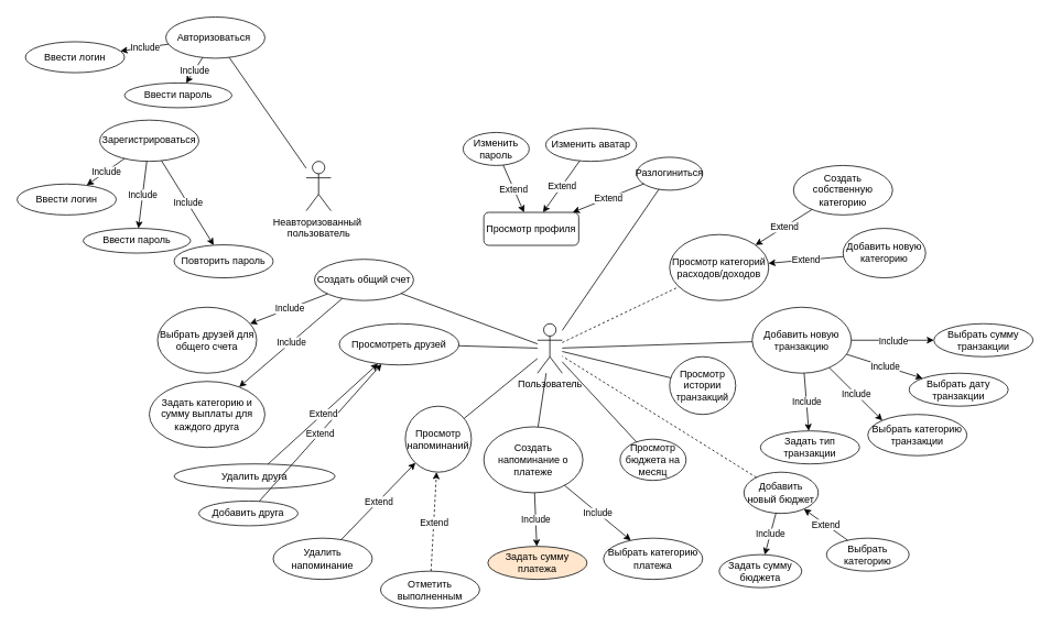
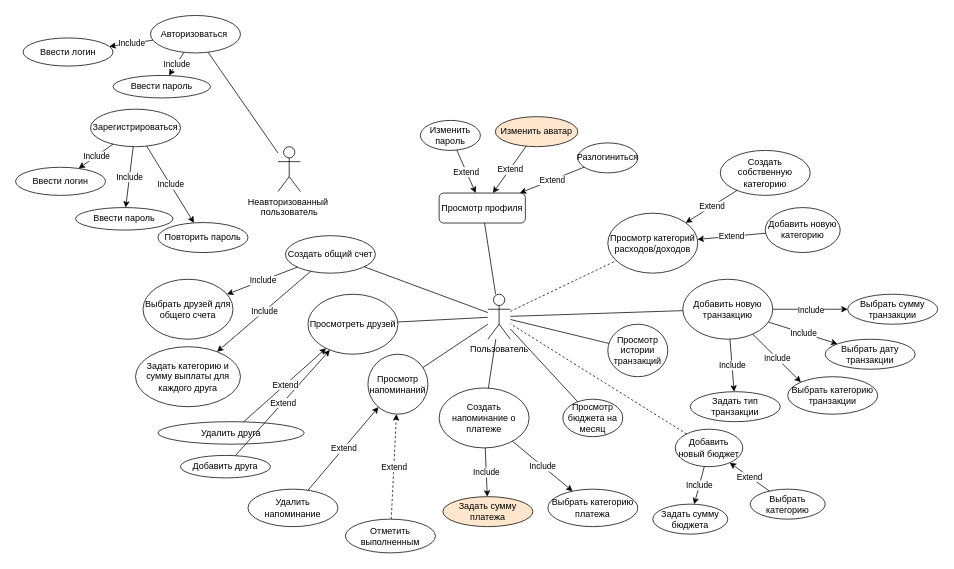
  <mxCell id="0" />
  <mxCell id="1" parent="0" />
  <mxCell id="2" value="Пользователь" style="shape=umlActor;verticalLabelPosition=bottom;verticalAlign=top;html=1;outlineConnect=0;" vertex="1" parent="1"><mxGeometry x="650" y="392" width="30" height="60" as="geometry" /></mxCell>
- <mxCell id="3" value="" style="endArrow=none;html=1;rounded=0;" edge="1" parent="1" source="2" target="54"><mxGeometry width="50" height="50" relative="1" as="geometry"><mxPoint x="665" y="392" as="sourcePoint" /><mxPoint x="665" y="242" as="targetPoint" /></mxGeometry></mxCell>
+ <mxCell id="3" value="" style="endArrow=none;html=1;rounded=0;" edge="1" parent="1" source="2" target="4"><mxGeometry width="50" height="50" relative="1" as="geometry"><mxPoint x="665" y="392" as="sourcePoint" /><mxPoint x="665" y="242" as="targetPoint" /></mxGeometry></mxCell>
  <mxCell id="4" value="Просмотр профиля" style="whiteSpace=wrap;html=1;rounded=1;" vertex="1" parent="1"><mxGeometry x="585" y="257" width="115" height="40" as="geometry" /></mxCell>
- <mxCell id="5" value="Изменить аватар" style="ellipse;whiteSpace=wrap;html=1;" vertex="1" parent="1"><mxGeometry x="660" y="155.13" width="110" height="40" as="geometry" /></mxCell>
+ <mxCell id="5" value="Изменить аватар" style="ellipse;whiteSpace=wrap;html=1;fillColor=#ffe6cc;" vertex="1" parent="1"><mxGeometry x="660" y="155.13" width="110" height="40" as="geometry" /></mxCell>
  <mxCell id="6" value="Просмотр категорий расходов/доходов" style="ellipse;whiteSpace=wrap;html=1;" vertex="1" parent="1"><mxGeometry x="810" y="283.88" width="120" height="80" as="geometry" /></mxCell>
  <mxCell id="7" value="" style="endArrow=none;html=1;rounded=0;dashed=1;" edge="1" parent="1" source="2" target="6"><mxGeometry width="50" height="50" relative="1" as="geometry"><mxPoint x="700" y="532" as="sourcePoint" /><mxPoint x="750" y="482" as="targetPoint" /></mxGeometry></mxCell>
  <mxCell id="8" value="Создать собственную категорию" style="ellipse;whiteSpace=wrap;html=1;" vertex="1" parent="1"><mxGeometry x="960" y="200.13" width="120" height="60" as="geometry" /></mxCell>
  <mxCell id="9" value="" style="endArrow=classic;html=1;rounded=0;" edge="1" parent="1" source="8" target="6"><mxGeometry relative="1" as="geometry"><mxPoint x="920" y="472" as="sourcePoint" /><mxPoint x="1020" y="472" as="targetPoint" /></mxGeometry></mxCell>
  <mxCell id="10" value="Extend" style="edgeLabel;resizable=0;html=1;;align=center;verticalAlign=middle;" connectable="0" vertex="1" parent="9"><mxGeometry relative="1" as="geometry" /></mxCell>
  <mxCell id="11" value="Добавить новую транзакцию" style="ellipse;whiteSpace=wrap;html=1;" vertex="1" parent="1"><mxGeometry x="910" y="372" width="120" height="80" as="geometry" /></mxCell>
  <mxCell id="12" value="" style="endArrow=none;html=1;rounded=0;" edge="1" parent="1" source="11" target="2"><mxGeometry width="50" height="50" relative="1" as="geometry"><mxPoint x="700" y="562" as="sourcePoint" /><mxPoint x="750" y="512" as="targetPoint" /></mxGeometry></mxCell>
  <mxCell id="13" value="Задать тип транзакции" style="ellipse;whiteSpace=wrap;html=1;" vertex="1" parent="1"><mxGeometry x="920" y="522" width="120" height="40" as="geometry" /></mxCell>
  <mxCell id="14" value="Выбрать категорию транзакции" style="ellipse;whiteSpace=wrap;html=1;" vertex="1" parent="1"><mxGeometry x="1050" y="502" width="120" height="50" as="geometry" /></mxCell>
  <mxCell id="15" value="Выбрать дату транзакции" style="ellipse;whiteSpace=wrap;html=1;" vertex="1" parent="1"><mxGeometry x="1100" y="452" width="120" height="40" as="geometry" /></mxCell>
  <mxCell id="16" value="Выбрать сумму транзакции" style="ellipse;whiteSpace=wrap;html=1;" vertex="1" parent="1"><mxGeometry x="1130" y="392" width="120" height="40" as="geometry" /></mxCell>
  <mxCell id="17" value="" style="endArrow=classic;html=1;rounded=0;" edge="1" parent="1" source="11" target="13"><mxGeometry relative="1" as="geometry"><mxPoint x="760" y="612" as="sourcePoint" /><mxPoint x="860" y="612" as="targetPoint" /></mxGeometry></mxCell>
  <mxCell id="18" value="Include" style="edgeLabel;resizable=0;html=1;;align=center;verticalAlign=middle;" connectable="0" vertex="1" parent="17"><mxGeometry relative="1" as="geometry" /></mxCell>
  <mxCell id="19" value="" style="endArrow=classic;html=1;rounded=0;entryX=0;entryY=0;entryDx=0;entryDy=0;" edge="1" parent="1" source="11" target="14"><mxGeometry relative="1" as="geometry"><mxPoint x="917" y="613" as="sourcePoint" /><mxPoint x="949" y="576" as="targetPoint" /></mxGeometry></mxCell>
  <mxCell id="20" value="Include" style="edgeLabel;resizable=0;html=1;;align=center;verticalAlign=middle;" connectable="0" vertex="1" parent="19"><mxGeometry relative="1" as="geometry" /></mxCell>
  <mxCell id="21" value="" style="endArrow=classic;html=1;rounded=0;" edge="1" parent="1" source="11" target="15"><mxGeometry relative="1" as="geometry"><mxPoint x="927" y="623" as="sourcePoint" /><mxPoint x="959" y="586" as="targetPoint" /></mxGeometry></mxCell>
  <mxCell id="22" value="Include" style="edgeLabel;resizable=0;html=1;;align=center;verticalAlign=middle;" connectable="0" vertex="1" parent="21"><mxGeometry relative="1" as="geometry" /></mxCell>
  <mxCell id="23" value="" style="endArrow=classic;html=1;rounded=0;" edge="1" parent="1" source="11" target="16"><mxGeometry relative="1" as="geometry"><mxPoint x="937" y="633" as="sourcePoint" /><mxPoint x="1115.285" y="420.207" as="targetPoint" /></mxGeometry></mxCell>
  <mxCell id="24" value="Include" style="edgeLabel;resizable=0;html=1;;align=center;verticalAlign=middle;" connectable="0" vertex="1" parent="23"><mxGeometry relative="1" as="geometry" /></mxCell>
  <mxCell id="25" value="Просмотр бюджета на месяц" style="ellipse;whiteSpace=wrap;html=1;" vertex="1" parent="1"><mxGeometry x="750" y="532" width="80" height="50" as="geometry" /></mxCell>
  <mxCell id="26" value="" style="endArrow=none;html=1;rounded=0;" edge="1" parent="1" source="25" target="2"><mxGeometry width="50" height="50" relative="1" as="geometry"><mxPoint x="540" y="552" as="sourcePoint" /><mxPoint x="590" y="502" as="targetPoint" /></mxGeometry></mxCell>
  <mxCell id="27" value="Создать напоминание о платеже" style="ellipse;whiteSpace=wrap;html=1;" vertex="1" parent="1"><mxGeometry x="585" y="517" width="120" height="80" as="geometry" /></mxCell>
  <mxCell id="28" value="" style="endArrow=none;html=1;rounded=0;" edge="1" parent="1" source="27" target="2"><mxGeometry width="50" height="50" relative="1" as="geometry"><mxPoint x="480" y="572" as="sourcePoint" /><mxPoint x="530" y="522" as="targetPoint" /></mxGeometry></mxCell>
  <mxCell id="29" value="Задать сумму платежа" style="ellipse;whiteSpace=wrap;html=1;fillColor=#ffe6cc;" vertex="1" parent="1"><mxGeometry x="590" y="662" width="120" height="40" as="geometry" /></mxCell>
  <mxCell id="30" value="Выбрать категорию платежа" style="ellipse;whiteSpace=wrap;html=1;" vertex="1" parent="1"><mxGeometry x="730" y="652" width="120" height="50" as="geometry" /></mxCell>
  <mxCell id="31" value="" style="endArrow=classic;html=1;rounded=0;" edge="1" parent="1" source="27" target="30"><mxGeometry relative="1" as="geometry"><mxPoint x="857" y="633" as="sourcePoint" /><mxPoint x="889" y="596" as="targetPoint" /></mxGeometry></mxCell>
  <mxCell id="32" value="Include" style="edgeLabel;resizable=0;html=1;;align=center;verticalAlign=middle;" connectable="0" vertex="1" parent="31"><mxGeometry relative="1" as="geometry" /></mxCell>
  <mxCell id="33" value="" style="endArrow=classic;html=1;rounded=0;" edge="1" parent="1" source="27" target="29"><mxGeometry relative="1" as="geometry"><mxPoint x="867" y="643" as="sourcePoint" /><mxPoint x="899" y="606" as="targetPoint" /></mxGeometry></mxCell>
  <mxCell id="34" value="Include" style="edgeLabel;resizable=0;html=1;;align=center;verticalAlign=middle;" connectable="0" vertex="1" parent="33"><mxGeometry relative="1" as="geometry" /></mxCell>
- <mxCell id="35" value="Просмотреть друзей" style="ellipse;whiteSpace=wrap;html=1;" vertex="1" parent="1"><mxGeometry x="410" y="392" width="145" height="50" as="geometry" /></mxCell>
+ <mxCell id="35" value="Просмотреть друзей" style="ellipse;whiteSpace=wrap;html=1;" vertex="1" parent="1"><mxGeometry x="410" y="392" width="120" height="80" as="geometry" /></mxCell>
  <mxCell id="36" value="" style="endArrow=none;html=1;rounded=0;" edge="1" parent="1" source="35" target="2"><mxGeometry width="50" height="50" relative="1" as="geometry"><mxPoint x="370" y="532" as="sourcePoint" /><mxPoint x="420" y="482" as="targetPoint" /></mxGeometry></mxCell>
  <mxCell id="37" value="Добавить друга" style="ellipse;whiteSpace=wrap;html=1;" vertex="1" parent="1"><mxGeometry x="240" y="607" width="120" height="30" as="geometry" /></mxCell>
  <mxCell id="38" value="Удалить друга" style="ellipse;whiteSpace=wrap;html=1;" vertex="1" parent="1"><mxGeometry x="210" y="562" width="195" height="30" as="geometry" /></mxCell>
  <mxCell id="39" value="" style="endArrow=classic;html=1;rounded=0;" edge="1" parent="1" source="37" target="35"><mxGeometry relative="1" as="geometry"><mxPoint x="530" y="652" as="sourcePoint" /><mxPoint x="516" y="654.5" as="targetPoint" /></mxGeometry></mxCell>
  <mxCell id="40" value="Extend" style="edgeLabel;resizable=0;html=1;;align=center;verticalAlign=middle;" connectable="0" vertex="1" parent="39"><mxGeometry relative="1" as="geometry" /></mxCell>
  <mxCell id="41" value="" style="endArrow=classic;html=1;rounded=0;" edge="1" parent="1" source="38" target="35"><mxGeometry relative="1" as="geometry"><mxPoint x="440" y="572" as="sourcePoint" /><mxPoint x="551" y="566" as="targetPoint" /></mxGeometry></mxCell>
  <mxCell id="42" value="Extend" style="edgeLabel;resizable=0;html=1;;align=center;verticalAlign=middle;" connectable="0" vertex="1" parent="41"><mxGeometry relative="1" as="geometry" /></mxCell>
  <mxCell id="43" value="Изменить пароль" style="ellipse;whiteSpace=wrap;html=1;" vertex="1" parent="1"><mxGeometry x="560" y="160.13" width="80" height="40" as="geometry" /></mxCell>
  <mxCell id="44" value="" style="endArrow=classic;html=1;rounded=0;" edge="1" parent="1" source="43" target="4"><mxGeometry relative="1" as="geometry"><mxPoint x="499" y="205" as="sourcePoint" /><mxPoint x="632" y="280" as="targetPoint" /></mxGeometry></mxCell>
  <mxCell id="45" value="Extend" style="edgeLabel;resizable=0;html=1;;align=center;verticalAlign=middle;" connectable="0" vertex="1" parent="44"><mxGeometry relative="1" as="geometry" /></mxCell>
  <mxCell id="46" value="" style="endArrow=classic;html=1;rounded=0;" edge="1" parent="1" source="5" target="4"><mxGeometry relative="1" as="geometry"><mxPoint x="529" y="260" as="sourcePoint" /><mxPoint x="662" y="335" as="targetPoint" /></mxGeometry></mxCell>
  <mxCell id="47" value="Extend" style="edgeLabel;resizable=0;html=1;;align=center;verticalAlign=middle;" connectable="0" vertex="1" parent="46"><mxGeometry relative="1" as="geometry" /></mxCell>
  <mxCell id="48" value="Добавить новую категорию" style="ellipse;whiteSpace=wrap;html=1;" vertex="1" parent="1"><mxGeometry x="1020" y="276.38" width="100" height="60" as="geometry" /></mxCell>
  <mxCell id="49" value="" style="endArrow=classic;html=1;rounded=0;" edge="1" parent="1" source="48" target="6"><mxGeometry relative="1" as="geometry"><mxPoint x="1001" y="285" as="sourcePoint" /><mxPoint x="935" y="325" as="targetPoint" /></mxGeometry></mxCell>
  <mxCell id="50" value="Extend" style="edgeLabel;resizable=0;html=1;;align=center;verticalAlign=middle;" connectable="0" vertex="1" parent="49"><mxGeometry relative="1" as="geometry" /></mxCell>
  <mxCell id="51" value="Добавить новый бюджет" style="ellipse;whiteSpace=wrap;html=1;" vertex="1" parent="1"><mxGeometry x="900" y="572" width="90" height="50" as="geometry" /></mxCell>
  <mxCell id="52" value="Просмотр истории транзакций" style="ellipse;whiteSpace=wrap;html=1;" vertex="1" parent="1"><mxGeometry x="810" y="432" width="80" height="70" as="geometry" /></mxCell>
  <mxCell id="53" value="" style="endArrow=none;html=1;rounded=0;" edge="1" parent="1" source="2" target="52"><mxGeometry width="50" height="50" relative="1" as="geometry"><mxPoint x="460" y="452" as="sourcePoint" /><mxPoint x="510" y="402" as="targetPoint" /></mxGeometry></mxCell>
  <mxCell id="54" value="Разлогиниться" style="ellipse;whiteSpace=wrap;html=1;" vertex="1" parent="1"><mxGeometry x="770" y="190.13" width="80" height="40" as="geometry" /></mxCell>
  <mxCell id="55" value="" style="endArrow=classic;html=1;rounded=0;" edge="1" parent="1" source="54" target="4"><mxGeometry relative="1" as="geometry"><mxPoint x="710" y="312" as="sourcePoint" /><mxPoint x="810" y="312" as="targetPoint" /></mxGeometry></mxCell>
  <mxCell id="56" value="Extend" style="edgeLabel;resizable=0;html=1;;align=center;verticalAlign=middle;" connectable="0" vertex="1" parent="55"><mxGeometry relative="1" as="geometry" /></mxCell>
  <mxCell id="57" value="Создать общий счет" style="ellipse;whiteSpace=wrap;html=1;" vertex="1" parent="1"><mxGeometry x="380" y="313.88" width="120" height="50" as="geometry" /></mxCell>
  <mxCell id="58" value="" style="endArrow=none;html=1;rounded=0;" edge="1" parent="1" source="57" target="2"><mxGeometry width="50" height="50" relative="1" as="geometry"><mxPoint x="530" y="462" as="sourcePoint" /><mxPoint x="580" y="412" as="targetPoint" /></mxGeometry></mxCell>
  <mxCell id="59" value="Выбрать друзей для общего счета" style="ellipse;whiteSpace=wrap;html=1;" vertex="1" parent="1"><mxGeometry x="190" y="372" width="120" height="80" as="geometry" /></mxCell>
  <mxCell id="60" value="" style="endArrow=classic;html=1;rounded=0;" edge="1" parent="1" source="57" target="59"><mxGeometry relative="1" as="geometry"><mxPoint x="984" y="492" as="sourcePoint" /><mxPoint x="988" y="532" as="targetPoint" /></mxGeometry></mxCell>
  <mxCell id="61" value="Include" style="edgeLabel;resizable=0;html=1;;align=center;verticalAlign=middle;" connectable="0" vertex="1" parent="60"><mxGeometry relative="1" as="geometry" /></mxCell>
  <mxCell id="62" value="Задать категорию и сумму выплаты для каждого друга" style="ellipse;whiteSpace=wrap;html=1;" vertex="1" parent="1"><mxGeometry x="180" y="462" width="140" height="80" as="geometry" /></mxCell>
  <mxCell id="63" value="" style="endArrow=classic;html=1;rounded=0;" edge="1" parent="1" source="57" target="62"><mxGeometry relative="1" as="geometry"><mxPoint x="421" y="491" as="sourcePoint" /><mxPoint x="340" y="498" as="targetPoint" /></mxGeometry></mxCell>
  <mxCell id="64" value="Include" style="edgeLabel;resizable=0;html=1;;align=center;verticalAlign=middle;" connectable="0" vertex="1" parent="63"><mxGeometry relative="1" as="geometry" /></mxCell>
- <mxCell id="65" value="Просмотр напоминаний" style="ellipse;whiteSpace=wrap;html=1;" vertex="1" parent="1"><mxGeometry x="490" y="492" width="80" height="80" as="geometry" /></mxCell>
+ <mxCell id="65" value="Просмотр напоминаний" style="ellipse;whiteSpace=wrap;html=1;" vertex="1" parent="1"><mxGeometry x="490" y="472" width="80" height="80" as="geometry" /></mxCell>
  <mxCell id="66" value="" style="endArrow=none;html=1;rounded=0;" edge="1" parent="1" source="65" target="2"><mxGeometry width="50" height="50" relative="1" as="geometry"><mxPoint x="590" y="402" as="sourcePoint" /><mxPoint x="640" y="352" as="targetPoint" /></mxGeometry></mxCell>
  <mxCell id="67" value="Удалить напоминание" style="ellipse;whiteSpace=wrap;html=1;" vertex="1" parent="1"><mxGeometry x="330" y="652" width="120" height="50" as="geometry" /></mxCell>
  <mxCell id="68" value="" style="endArrow=classic;html=1;rounded=0;" edge="1" parent="1" source="67" target="65"><mxGeometry relative="1" as="geometry"><mxPoint x="431" y="501" as="sourcePoint" /><mxPoint x="350" y="508" as="targetPoint" /></mxGeometry></mxCell>
  <mxCell id="69" value="Extend" style="edgeLabel;resizable=0;html=1;;align=center;verticalAlign=middle;" connectable="0" vertex="1" parent="68"><mxGeometry relative="1" as="geometry" /></mxCell>
  <mxCell id="70" value="Отметить выполненным" style="ellipse;whiteSpace=wrap;html=1;" vertex="1" parent="1"><mxGeometry x="460" y="692" width="120" height="45" as="geometry" /></mxCell>
  <mxCell id="71" value="" style="endArrow=classic;html=1;rounded=0;dashed=1;" edge="1" parent="1" source="70" target="65"><mxGeometry relative="1" as="geometry"><mxPoint x="231" y="331" as="sourcePoint" /><mxPoint x="150" y="338" as="targetPoint" /></mxGeometry></mxCell>
  <mxCell id="72" value="Extend" style="edgeLabel;resizable=0;html=1;;align=center;verticalAlign=middle;" connectable="0" vertex="1" parent="71"><mxGeometry relative="1" as="geometry" /></mxCell>
  <mxCell id="73" value="Неавторизованный&amp;nbsp;&lt;div&gt;пользователь&lt;/div&gt;" style="shape=umlActor;verticalLabelPosition=bottom;verticalAlign=top;html=1;outlineConnect=0;" vertex="1" parent="1"><mxGeometry x="370" y="195.13" width="30" height="60" as="geometry" /></mxCell>
  <mxCell id="74" value="Авторизоваться&amp;nbsp;" style="ellipse;whiteSpace=wrap;html=1;" vertex="1" parent="1"><mxGeometry x="200" y="20.13" width="120" height="50" as="geometry" /></mxCell>
  <mxCell id="75" value="" style="endArrow=none;html=1;rounded=0;" edge="1" parent="1" source="74" target="73"><mxGeometry width="50" height="50" relative="1" as="geometry"><mxPoint x="190" y="250.13" as="sourcePoint" /><mxPoint x="240" y="200.13" as="targetPoint" /></mxGeometry></mxCell>
  <mxCell id="76" value="Зарегистрироваться" style="ellipse;whiteSpace=wrap;html=1;" vertex="1" parent="1"><mxGeometry x="120" y="145.13" width="120" height="50" as="geometry" /></mxCell>
  <mxCell id="77" value="Ввести логин" style="ellipse;whiteSpace=wrap;html=1;" vertex="1" parent="1"><mxGeometry x="20" y="222.63" width="120" height="37.5" as="geometry" /></mxCell>
  <mxCell id="78" value="Ввести пароль" style="ellipse;whiteSpace=wrap;html=1;" vertex="1" parent="1"><mxGeometry x="100" y="276.38" width="130" height="30" as="geometry" /></mxCell>
  <mxCell id="79" value="" style="endArrow=classic;html=1;rounded=0;" edge="1" parent="1" source="76" target="77"><mxGeometry relative="1" as="geometry"><mxPoint x="70" y="390.13" as="sourcePoint" /><mxPoint x="170" y="390.13" as="targetPoint" /></mxGeometry></mxCell>
  <mxCell id="80" value="Include" style="edgeLabel;resizable=0;html=1;;align=center;verticalAlign=middle;" connectable="0" vertex="1" parent="79"><mxGeometry relative="1" as="geometry" /></mxCell>
  <mxCell id="81" value="" style="endArrow=classic;html=1;rounded=0;" edge="1" parent="1" source="76" target="78"><mxGeometry relative="1" as="geometry"><mxPoint x="215" y="238.13" as="sourcePoint" /><mxPoint x="160" y="287.13" as="targetPoint" /></mxGeometry></mxCell>
  <mxCell id="82" value="Include" style="edgeLabel;resizable=0;html=1;;align=center;verticalAlign=middle;" connectable="0" vertex="1" parent="81"><mxGeometry relative="1" as="geometry" /></mxCell>
  <mxCell id="83" value="Ввести логин" style="ellipse;whiteSpace=wrap;html=1;" vertex="1" parent="1"><mxGeometry x="30" y="50.13" width="120" height="37.5" as="geometry" /></mxCell>
  <mxCell id="84" value="Ввести пароль" style="ellipse;whiteSpace=wrap;html=1;" vertex="1" parent="1"><mxGeometry x="150" y="100.13" width="130" height="30" as="geometry" /></mxCell>
  <mxCell id="85" value="" style="endArrow=classic;html=1;rounded=0;" edge="1" parent="1" target="83" source="74"><mxGeometry relative="1" as="geometry"><mxPoint x="334.193" y="-46.051" as="sourcePoint" /><mxPoint x="160" y="236.38" as="targetPoint" /></mxGeometry></mxCell>
  <mxCell id="86" value="Include" style="edgeLabel;resizable=0;html=1;;align=center;verticalAlign=middle;" connectable="0" vertex="1" parent="85"><mxGeometry relative="1" as="geometry" /></mxCell>
  <mxCell id="87" value="" style="endArrow=classic;html=1;rounded=0;" edge="1" parent="1" target="84" source="74"><mxGeometry relative="1" as="geometry"><mxPoint x="347.96" y="-44.129" as="sourcePoint" /><mxPoint x="150" y="133.38" as="targetPoint" /></mxGeometry></mxCell>
  <mxCell id="88" value="Include" style="edgeLabel;resizable=0;html=1;;align=center;verticalAlign=middle;" connectable="0" vertex="1" parent="87"><mxGeometry relative="1" as="geometry" /></mxCell>
  <mxCell id="89" value="Выбрать категорию" style="ellipse;whiteSpace=wrap;html=1;" vertex="1" parent="1"><mxGeometry x="1000" y="652" width="100" height="40" as="geometry" /></mxCell>
  <mxCell id="90" value="" style="endArrow=none;html=1;rounded=0;dashed=1;" edge="1" parent="1" source="51" target="2"><mxGeometry width="50" height="50" relative="1" as="geometry"><mxPoint x="780" y="652" as="sourcePoint" /><mxPoint x="830" y="602" as="targetPoint" /></mxGeometry></mxCell>
  <mxCell id="91" value="Задать сумму бюджета" style="ellipse;whiteSpace=wrap;html=1;" vertex="1" parent="1"><mxGeometry x="870" y="672" width="100" height="40" as="geometry" /></mxCell>
  <mxCell id="92" value="" style="endArrow=classic;html=1;rounded=0;" edge="1" parent="1" source="51" target="91"><mxGeometry relative="1" as="geometry"><mxPoint x="840" y="752" as="sourcePoint" /><mxPoint x="940" y="752" as="targetPoint" /></mxGeometry></mxCell>
  <mxCell id="93" value="Include" style="edgeLabel;resizable=0;html=1;;align=center;verticalAlign=middle;" connectable="0" vertex="1" parent="92"><mxGeometry relative="1" as="geometry" /></mxCell>
  <mxCell id="94" value="" style="endArrow=classic;html=1;rounded=0;" edge="1" parent="1" source="89" target="51"><mxGeometry relative="1" as="geometry"><mxPoint x="780" y="772" as="sourcePoint" /><mxPoint x="880" y="772" as="targetPoint" /></mxGeometry></mxCell>
  <mxCell id="95" value="Extend" style="edgeLabel;resizable=0;html=1;;align=center;verticalAlign=middle;" connectable="0" vertex="1" parent="94"><mxGeometry relative="1" as="geometry"><mxPoint as="offset" /></mxGeometry></mxCell>
  <mxCell id="96" value="Повторить пароль" style="ellipse;whiteSpace=wrap;html=1;" vertex="1" parent="1"><mxGeometry x="210" y="296.38" width="120" height="40" as="geometry" /></mxCell>
  <mxCell id="97" value="" style="endArrow=classic;html=1;rounded=0;" edge="1" parent="1" source="76" target="96"><mxGeometry relative="1" as="geometry"><mxPoint x="-40" y="392" as="sourcePoint" /><mxPoint x="60" y="392" as="targetPoint" /></mxGeometry></mxCell>
  <mxCell id="98" value="Include" style="edgeLabel;resizable=0;html=1;;align=center;verticalAlign=middle;" connectable="0" vertex="1" parent="97"><mxGeometry relative="1" as="geometry" /></mxCell>
